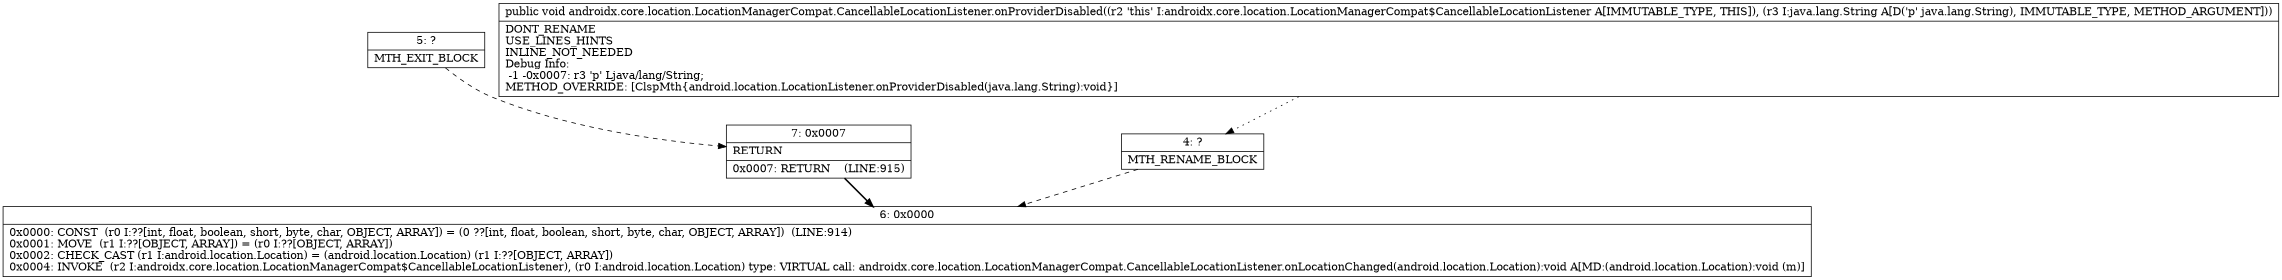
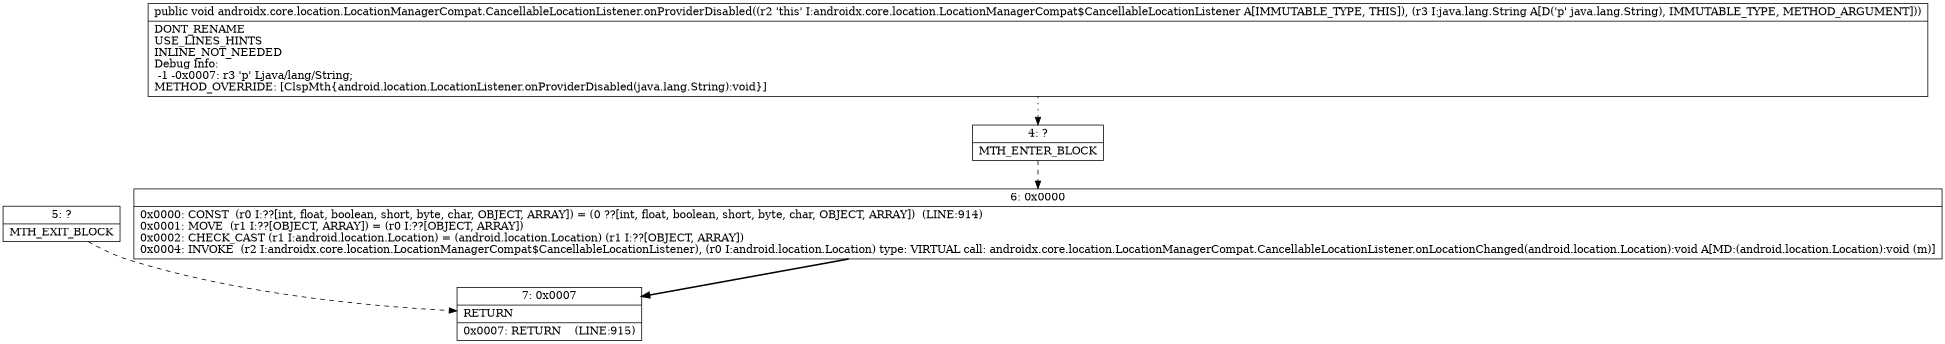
  digraph {
    node [shape=record]
    edge [style=dashed]
-   n1 [label="{4\:\ ?|MTH_RENAME_BLOCK\l}"]
+   n1 [label="{4\:\ ?|MTH_ENTER_BLOCK\l}"]
    n2 [label="{6\:\ 0x0000|0x0000: CONST  (r0 I:??[int, float, boolean, short, byte, char, OBJECT, ARRAY]) = (0 ??[int, float, boolean, short, byte, char, OBJECT, ARRAY])  (LINE:914)\l0x0001: MOVE  (r1 I:??[OBJECT, ARRAY]) = (r0 I:??[OBJECT, ARRAY]) \l0x0002: CHECK_CAST (r1 I:android.location.Location) = (android.location.Location) (r1 I:??[OBJECT, ARRAY]) \l0x0004: INVOKE  (r2 I:androidx.core.location.LocationManagerCompat$CancellableLocationListener), (r0 I:android.location.Location) type: VIRTUAL call: androidx.core.location.LocationManagerCompat.CancellableLocationListener.onLocationChanged(android.location.Location):void A[MD:(android.location.Location):void (m)]\l}"]
    n3 [label="{7\:\ 0x0007|RETURN\l|0x0007: RETURN    (LINE:915)\l}"]
    n4 [label="{5\:\ ?|MTH_EXIT_BLOCK\l}"]
    n5 [label="{public void androidx.core.location.LocationManagerCompat.CancellableLocationListener.onProviderDisabled((r2 'this' I:androidx.core.location.LocationManagerCompat$CancellableLocationListener A[IMMUTABLE_TYPE, THIS]), (r3 I:java.lang.String A[D('p' java.lang.String), IMMUTABLE_TYPE, METHOD_ARGUMENT]))  | DONT_RENAME\lUSE_LINES_HINTS\lINLINE_NOT_NEEDED\lDebug Info:\l  \-1 \-0x0007: r3 'p' Ljava\/lang\/String;\lMETHOD_OVERRIDE: [ClspMth\{android.location.LocationListener.onProviderDisabled(java.lang.String):void\}]\l}"]
    n1 -> n2
-   n3 -> n2 [style=bold]
+   n2 -> n3 [style=bold]
    n4 -> n3
    n5 -> n1 [style=dotted]
  }
